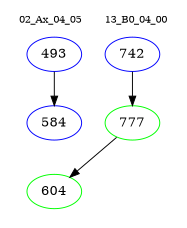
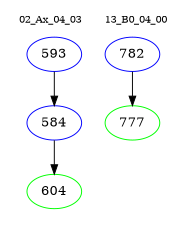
  digraph {
    node [color=blue]
    edge [color=black]
-   n1 [label=493]
+   n1 [label=593]
    n2 [label=584]
    n3 [color=green label=604]
-   n4 [label=742]
+   n4 [label=782]
    n5 [color=green label=777]
    subgraph cluster_1 {
      color=white
      fontsize=10
-     label="02_Ax_04_05"
+     label="02_Ax_04_03"
      n1
      n2
      n3
    }
    subgraph cluster_2 {
      color=white
      fontsize=10
      label="13_B0_04_00"
      n4
      n5
    }
    n1 -> n2
-   n5 -> n3
+   n2 -> n3
    n4 -> n5
  }
